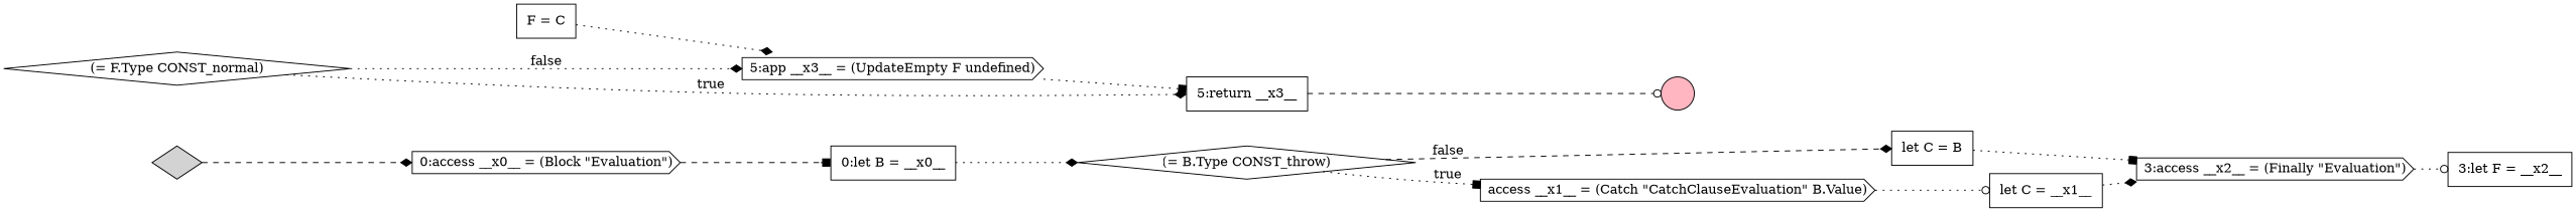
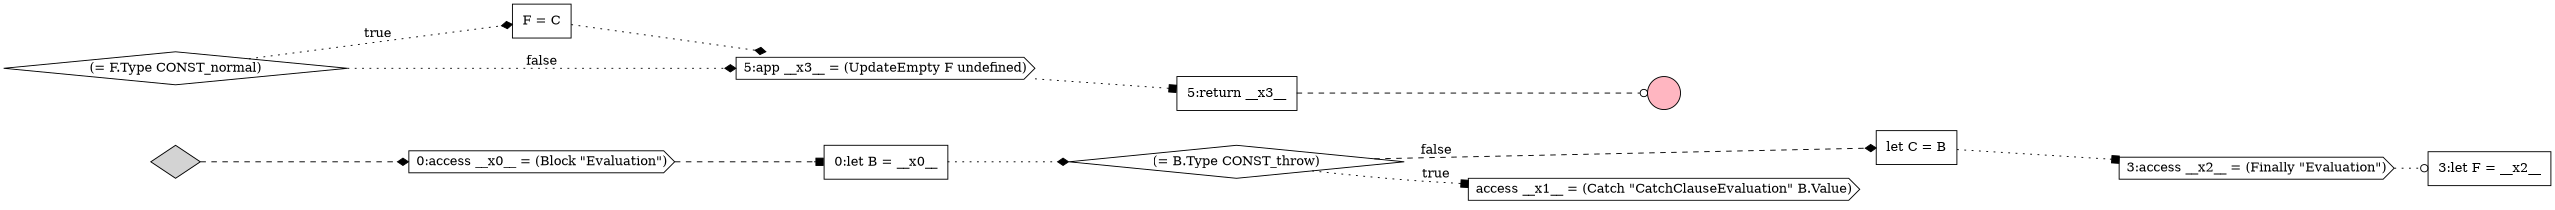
  digraph {
    rankdir=LR
    node [color=black fillcolor=white shape=none style=filled]
    edge [arrowhead=diamond color=black style=dotted]
-   n1 [label=<<font color="black">     <table border="0" cellborder="1" cellspacing="0" cellpadding="10">       <tr><td align="left">let C = __x1__</td></tr>     </table>   </font>> margin=0]
    n2 [label=<<font color="black">3:access __x2__ = (Finally &quot;Evaluation&quot;)</font>> shape=cds]
    n3 [label=<<font color="black">     <table border="0" cellborder="1" cellspacing="0" cellpadding="10">       <tr><td align="left">3:let F = __x2__</td></tr>     </table>   </font>> margin=0]
    n4 [label=<<font color="black">5:app __x3__ = (UpdateEmpty F undefined)</font>> shape=cds]
    n5 [label=<<font color="black">     <table border="0" cellborder="1" cellspacing="0" cellpadding="10">       <tr><td align="left">5:return __x3__</td></tr>     </table>   </font>> margin=0]
    n6 [fillcolor=lightpink label=" " shape=circle]
    n7 [label=<<font color="black">     <table border="0" cellborder="1" cellspacing="0" cellpadding="10">       <tr><td align="left">let C = B</td></tr>     </table>   </font>> margin=0]
    n8 [label=<<font color="black">(= F.Type CONST_normal)</font>> shape=diamond]
    n9 [label=<<font color="black">     <table border="0" cellborder="1" cellspacing="0" cellpadding="10">       <tr><td align="left">F = C</td></tr>     </table>   </font>> margin=0]
    n10 [label=<<font color="black">(= B.Type CONST_throw)</font>> shape=diamond]
    n11 [label=<<font color="black">access __x1__ = (Catch &quot;CatchClauseEvaluation&quot; B.Value)</font>> shape=cds]
    n12 [fillcolor=lightgrey label=" " shape=diamond]
    n13 [label=<<font color="black">0:access __x0__ = (Block &quot;Evaluation&quot;)</font>> shape=cds]
    n14 [label=<<font color="black">     <table border="0" cellborder="1" cellspacing="0" cellpadding="10">       <tr><td align="left">0:let B = __x0__</td></tr>     </table>   </font>> margin=0]
-   n1 -> n2
    n2 -> n3 [arrowhead=odot]
    n4 -> n5 [arrowhead=box]
    n5 -> n6 [arrowhead=odot style=dashed]
    n7 -> n2 [arrowhead=box]
    n8 -> n4 [label=<<font color="black">false</font>>]
-   n8 -> n5 [label=<<font color="black">true</font>>]
+   n8 -> n9 [label=<<font color="black">true</font>>]
    n9 -> n4
    n10 -> n7 [label=<<font color="black">false</font>> style=dashed]
    n10 -> n11 [arrowhead=box label=<<font color="black">true</font>>]
-   n11 -> n1 [arrowhead=odot]
    n12 -> n13 [style=dashed]
    n13 -> n14 [arrowhead=box style=dashed]
    n14 -> n10
  }
